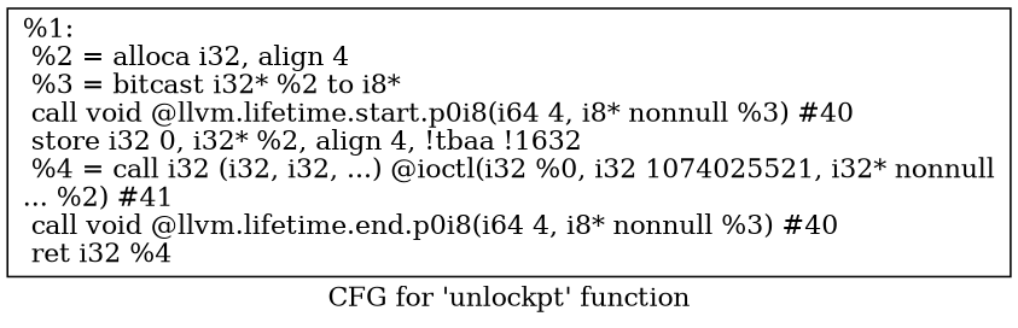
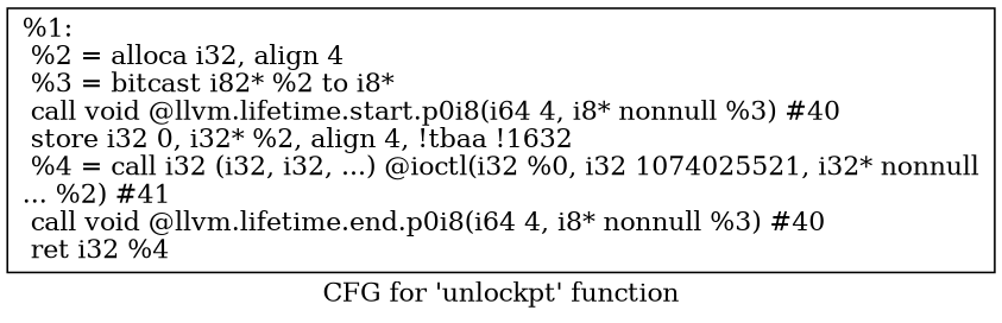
  digraph {
    label="CFG for 'unlockpt' function"
-   n1 [label="{%1:\l  %2 = alloca i32, align 4\l  %3 = bitcast i32* %2 to i8*\l  call void @llvm.lifetime.start.p0i8(i64 4, i8* nonnull %3) #40\l  store i32 0, i32* %2, align 4, !tbaa !1632\l  %4 = call i32 (i32, i32, ...) @ioctl(i32 %0, i32 1074025521, i32* nonnull\l... %2) #41\l  call void @llvm.lifetime.end.p0i8(i64 4, i8* nonnull %3) #40\l  ret i32 %4\l}" shape=record]
+   n1 [label="{%1:\l  %2 = alloca i32, align 4\l  %3 = bitcast i82* %2 to i8*\l  call void @llvm.lifetime.start.p0i8(i64 4, i8* nonnull %3) #40\l  store i32 0, i32* %2, align 4, !tbaa !1632\l  %4 = call i32 (i32, i32, ...) @ioctl(i32 %0, i32 1074025521, i32* nonnull\l... %2) #41\l  call void @llvm.lifetime.end.p0i8(i64 4, i8* nonnull %3) #40\l  ret i32 %4\l}" shape=record]
  }
